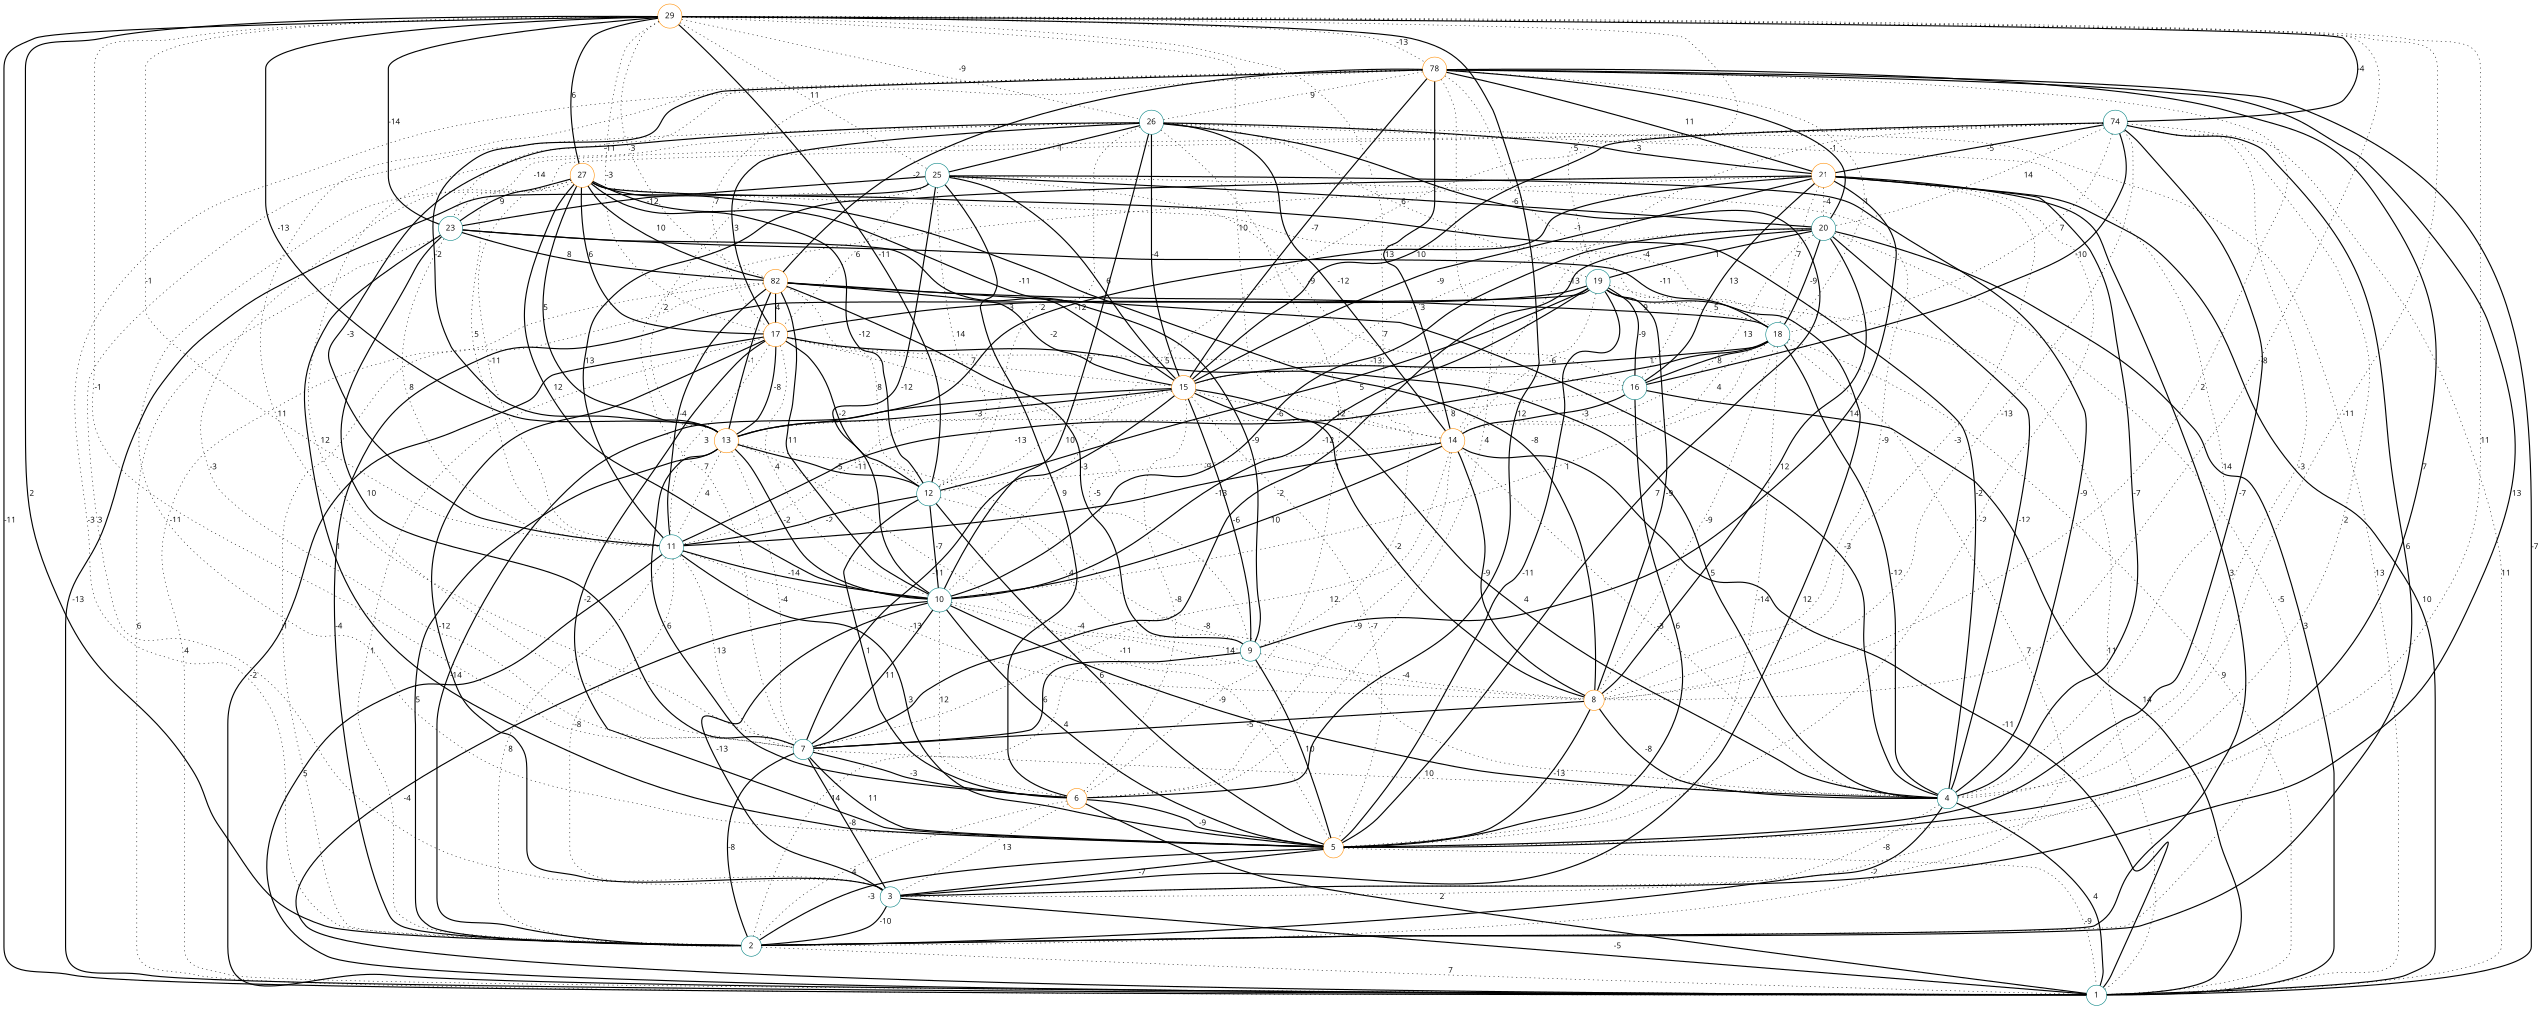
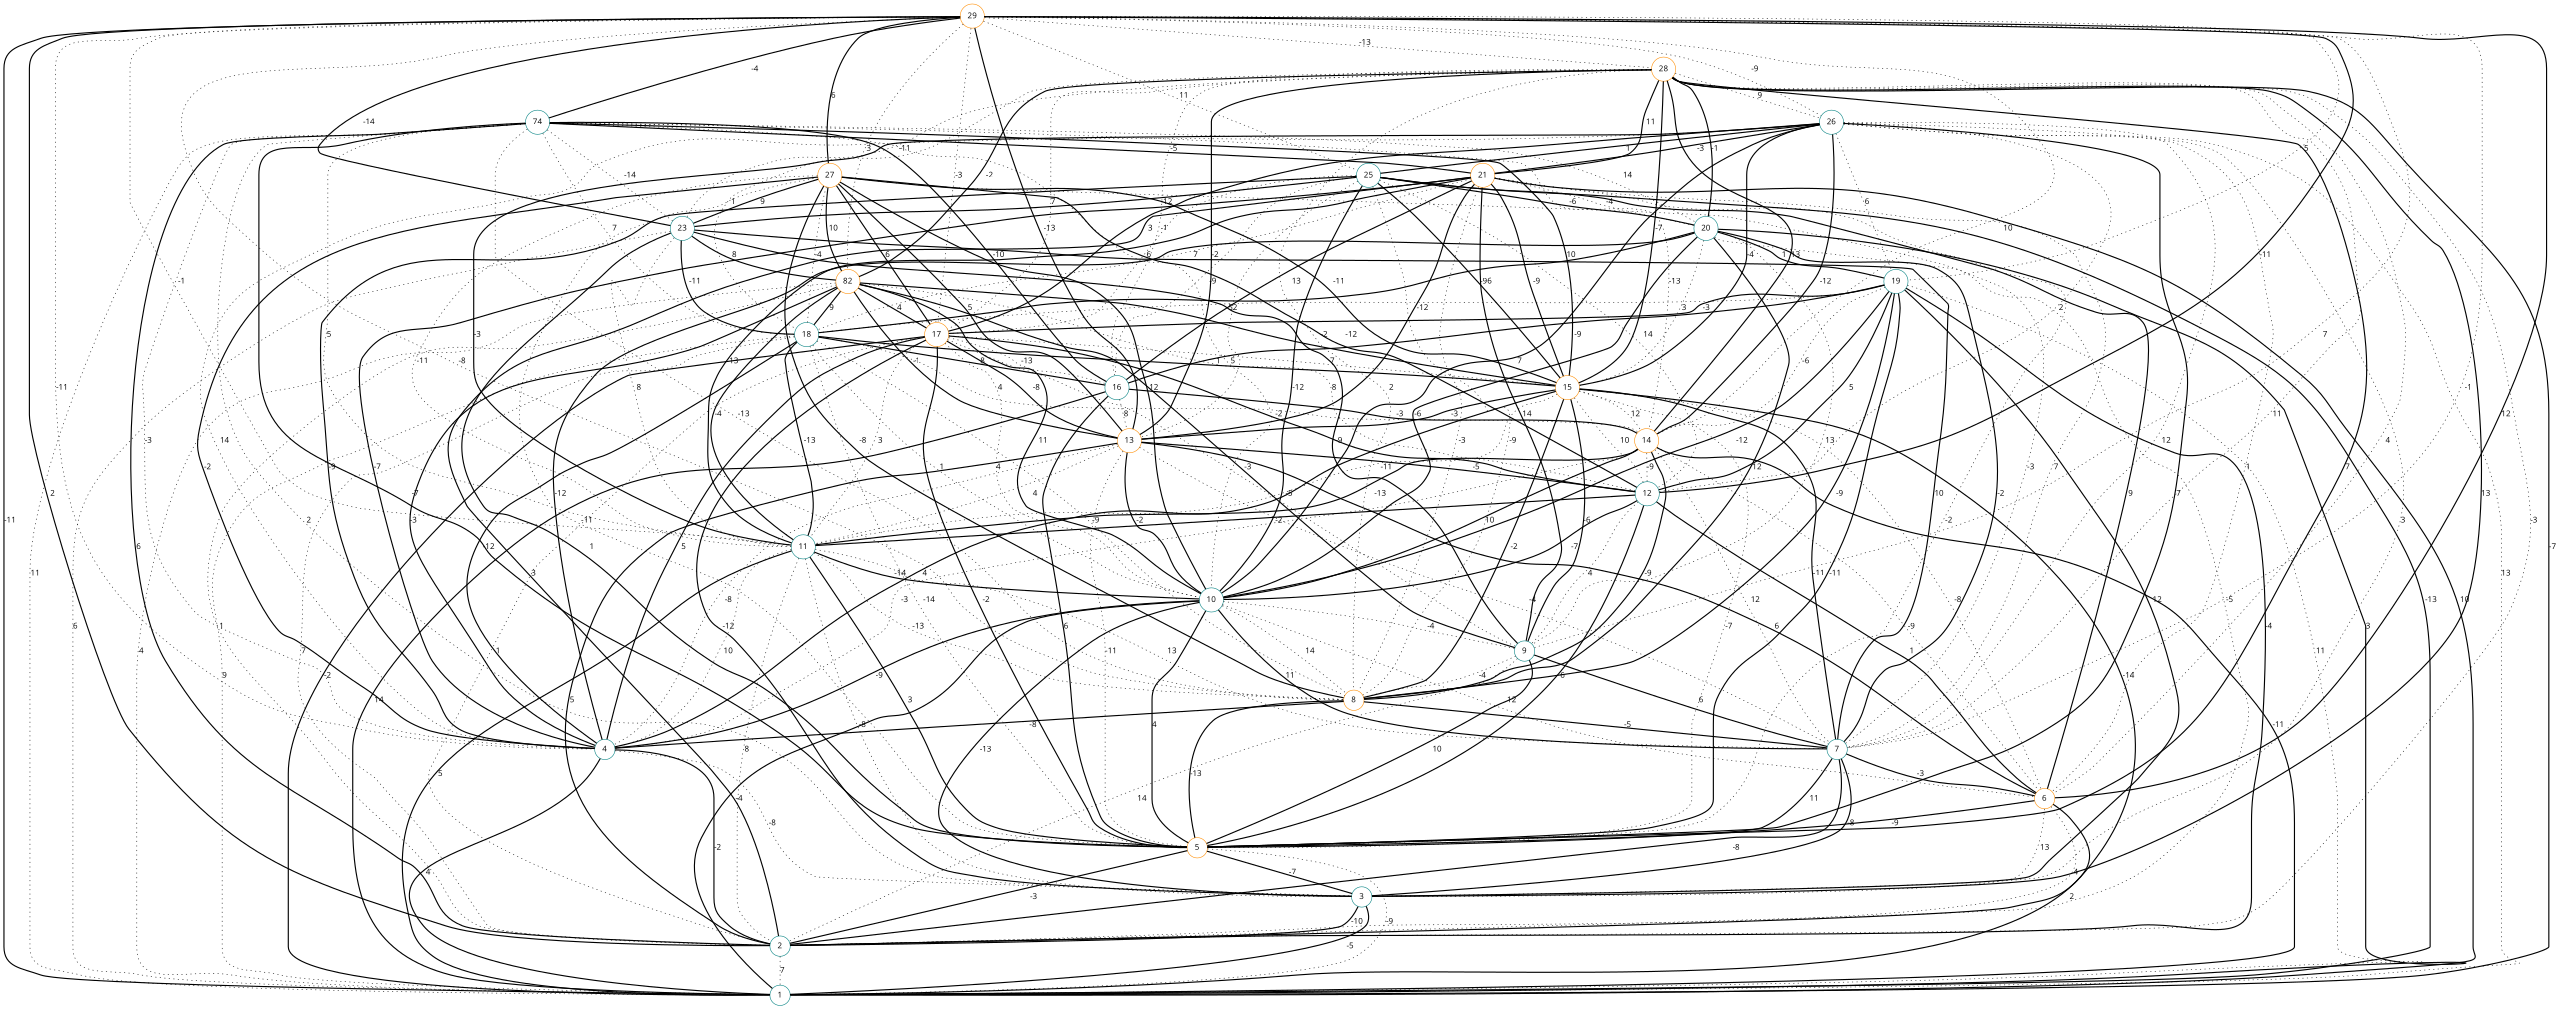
  graph {
    fontname="Open Sans"
    node [color=teal fontname="Open Sans" shape=circle]
    edge [fontname="Open Sans" style=bold]
    29 [color=darkorange]
    1
    2
    4
    5 [color=darkorange]
    6 [color=darkorange]
    7
    8 [color=darkorange]
    9
    11
    12
    13 [color=darkorange]
    14 [color=darkorange]
    17 [color=darkorange]
    19
    n16 [color=darkorange label=82]
    23
    n18 [label=74]
    25
    26
    27 [color=darkorange]
-   28 [color=darkorange label=78]
+   28 [color=darkorange]
    3
    10
    15 [color=darkorange]
    16
    18
    20
    21 [color=darkorange]
    29 -- 1 [label=-11]
    29 -- 2 [label=2]
    29 -- 4 [label=-11 style=dotted]
-   29 -- 5 [label=11 style=dotted]
    29 -- 6 [label=12]
    29 -- 7 [label=-1 style=dotted]
    29 -- 8 [label=-8 style=dotted]
    29 -- 9 [label=7 style=dotted]
    29 -- 11 [label=-1 style=dotted]
    29 -- 12 [label=-11]
    29 -- 13 [label=-13]
    29 -- 14 [label=10 style=dotted]
    29 -- 17 [label=-3 style=dotted]
    29 -- 19 [label=5 style=dotted]
    29 -- n16 [label=3 style=dotted]
    29 -- 23 [label=-14]
    29 -- n18 [label=-4]
    29 -- 25 [label=11 style=dotted]
    29 -- 26 [label=-9 style=dotted]
    29 -- 27 [label=6]
    29 -- 28 [label=-13 style=dotted]
    2 -- 1 [label=7 style=dotted]
    4 -- 1 [label=4]
    4 -- 2 [label=-2]
    4 -- 3 [label=-8 style=dotted]
    5 -- 1 [label=-9 style=dotted]
    5 -- 2 [label=-3]
    5 -- 3 [label=-7]
    6 -- 1 [label=2]
    6 -- 2 [label=4 style=dotted]
    6 -- 5 [label=-9]
    6 -- 3 [label=13 style=dotted]
    7 -- 2 [label=-8]
-   7 -- 4 [label=10 style=dotted]
+   11 -- 4 [label=10 style=dotted]
    7 -- 5 [label=11]
    7 -- 6 [label=-3]
    7 -- 3 [label=-8]
    8 -- 4 [label=-8]
    8 -- 5 [label=-13]
    8 -- 7 [label=-5]
    9 -- 2 [label=14 style=dotted]
    9 -- 5 [label=10]
    9 -- 7 [label=6]
    9 -- 8 [label=-4 style=dotted]
    11 -- 1 [label=5]
    11 -- 2 [label=8 style=dotted]
    11 -- 5 [label=3]
    11 -- 7 [label=13 style=dotted]
    11 -- 8 [label=-13 style=dotted]
    11 -- 3 [label=-8 style=dotted]
    11 -- 10 [label=-14]
    12 -- 5 [label=6]
    12 -- 6 [label=1]
    12 -- 9 [label=4 style=dotted]
    12 -- 11 [label=-2]
    12 -- 10 [label=-7]
    13 -- 2 [label=5]
    13 -- 4 [label=-8 style=dotted]
    13 -- 5 [label=-11 style=dotted]
    13 -- 6 [label=6]
    13 -- 7 [label=-4 style=dotted]
    13 -- 11 [label=4 style=dotted]
    13 -- 12 [label=-5]
    13 -- 10 [label=-2]
    14 -- 1 [label=-11]
    14 -- 4 [label=-3 style=dotted]
    14 -- 6 [label=-9 style=dotted]
    14 -- 7 [label=12 style=dotted]
    14 -- 8 [label=-9]
    14 -- 11 [label=-13]
    14 -- 12 [label=-9 style=dotted]
    14 -- 10 [label=10]
    17 -- 1 [label=-2]
    17 -- 2 [label=1 style=dotted]
    17 -- 4 [label=5]
    17 -- 5 [label=-2]
    17 -- 9 [label=-5 style=dotted]
    17 -- 11 [label=3 style=dotted]
    17 -- 12 [label=-2]
    17 -- 13 [label=-8]
    17 -- 3 [label=-12]
    17 -- 10 [label=4 style=dotted]
    17 -- 15 [label=7 style=dotted]
    17 -- 16 [label=-13 style=dotted]
    19 -- 1 [label=11 style=dotted]
    19 -- 2 [label=-4]
    19 -- 5 [label=-11]
    19 -- 8 [label=-9]
    19 -- 12 [label=5]
    19 -- 14 [label=-6 style=dotted]
    19 -- 17 [label=-3]
    19 -- 3 [label=12]
    19 -- 10 [label=-12]
    19 -- 16 [label=-9]
    19 -- 18 [label=5 style=dotted]
    n16 -- 1 [label=4 style=dotted]
    n16 -- 2 [label=1 style=dotted]
    n16 -- 4 [label=-3]
    n16 -- 9 [label=-3]
    n16 -- 11 [label=-4]
    n16 -- 12 [label=8 style=dotted]
    n16 -- 13 [label=-1]
    n16 -- 17 [label=4]
    n16 -- 10 [label=11]
    n16 -- 15 [label=-2]
    n16 -- 18 [label=9]
    23 -- 1 [label=6 style=dotted]
    23 -- 5 [label=1]
    23 -- 7 [label=10]
    23 -- 9 [label=-9]
    23 -- 11 [label=8 style=dotted]
    23 -- n16 [label=8]
    23 -- 18 [label=-11]
    n18 -- 1 [label=11 style=dotted]
    n18 -- 2 [label=6]
    n18 -- 4 [label=-3 style=dotted]
    n18 -- 5 [label=-7]
    n18 -- 8 [label=-13 style=dotted]
    n18 -- 11 [label=5 style=dotted]
    n18 -- 14 [label=-13 style=dotted]
    n18 -- 23 [label=-14 style=dotted]
    n18 -- 3 [label=2 style=dotted]
    n18 -- 10 [label=5 style=dotted]
    n18 -- 15 [label=10]
    n18 -- 16 [label=-10]
    n18 -- 18 [label=7 style=dotted]
    n18 -- 20 [label=14 style=dotted]
    n18 -- 21 [label=-5]
    25 -- 1 [label=-13]
    25 -- 4 [label=-9]
    25 -- 6 [label=9]
    25 -- 8 [label=-9 style=dotted]
    25 -- 12 [label=14 style=dotted]
    25 -- 13 [label=2 style=dotted]
    25 -- 17 [label=6 style=dotted]
    25 -- 23 [label=-12]
    25 -- 10 [label=-12]
    25 -- 15 [label=6]
    25 -- 16 [label=-9 style=dotted]
    25 -- 20 [label=-6]
    26 -- 1 [label=13 style=dotted]
    26 -- 4 [label=14 style=dotted]
    26 -- 5 [label=7]
    26 -- 6 [label=1 style=dotted]
    26 -- 7 [label=12 style=dotted]
    26 -- 11 [label=-3]
    26 -- 12 [label=2 style=dotted]
    26 -- 14 [label=-12]
    26 -- 17 [label=3]
    26 -- 19 [label=6 style=dotted]
    26 -- 25 [label=1]
    26 -- 3 [label=3 style=dotted]
    26 -- 10 [label=7]
    26 -- 15 [label=-4]
    26 -- 21 [label=-3]
    27 -- 4 [label=-2]
    27 -- 5 [label=-11 style=dotted]
    27 -- 7 [label=-3 style=dotted]
    27 -- 8 [label=-8]
    27 -- 11 [label=-11 style=dotted]
    27 -- 12 [label=-12]
    27 -- 13 [label=5]
    27 -- 17 [label=6]
    27 -- n16 [label=10]
    27 -- 23 [label=9]
    27 -- 10 [label=12]
    27 -- 15 [label=-11]
    27 -- 18 [label=-4 style=dotted]
    28 -- 1 [label=-7]
    28 -- 2 [label=-3 style=dotted]
    28 -- 5 [label=7]
    28 -- 6 [label=4 style=dotted]
    28 -- 7 [label=11 style=dotted]
    28 -- 8 [label=2 style=dotted]
    28 -- 13 [label=-2]
    28 -- 14 [label=13]
    28 -- 17 [label=7 style=dotted]
    28 -- n16 [label=-2]
    28 -- 23 [label=-11 style=dotted]
    28 -- 26 [label=9 style=dotted]
    28 -- 3 [label=13]
    28 -- 15 [label=-7]
    28 -- 16 [label=-1 style=dotted]
    28 -- 18 [label=1 style=dotted]
    28 -- 20 [label=-1]
    28 -- 21 [label=11]
    3 -- 1 [label=-5]
    3 -- 2 [label=-10]
    10 -- 1 [label=-4]
    10 -- 4 [label=-9]
    10 -- 5 [label=4]
    10 -- 6 [label=12 style=dotted]
    10 -- 7 [label=11]
    10 -- 8 [label=14 style=dotted]
    10 -- 9 [label=-4 style=dotted]
    10 -- 3 [label=-13]
    15 -- 2 [label=-14]
    15 -- 4 [label=4]
    15 -- 5 [label=-7 style=dotted]
    15 -- 6 [label=-8 style=dotted]
    15 -- 7 [label=-11]
    15 -- 8 [label=-2]
    15 -- 9 [label=-6]
    15 -- 11 [label=-11 style=dotted]
    15 -- 12 [label=10 style=dotted]
    15 -- 13 [label=-3]
    15 -- 14 [label=12 style=dotted]
    16 -- 1 [label=14]
    16 -- 5 [label=6]
    16 -- 13 [label=8 style=dotted]
    16 -- 14 [label=-3]
    18 -- 1 [label=9 style=dotted]
    18 -- 2 [label=7 style=dotted]
    18 -- 4 [label=-12]
    18 -- 5 [label=-14 style=dotted]
    18 -- 8 [label=-9 style=dotted]
    18 -- 11 [label=-13]
    18 -- 14 [label=4 style=dotted]
    18 -- 10 [label=1 style=dotted]
    18 -- 15 [label=1]
    18 -- 16 [label=8]
    20 -- 1 [label=3]
    20 -- 2 [label=-5 style=dotted]
    20 -- 4 [label=-12]
    20 -- 7 [label=-2]
    20 -- 8 [label=12]
-   20 -- 14 [label=13 style=dotted]
+   20 -- 9 [label=13 style=dotted]
    20 -- 19 [label=1]
    20 -- 10 [label=-6]
    20 -- 15 [label=3 style=dotted]
    20 -- 18 [label=-9]
    21 -- 1 [label=10]
    21 -- 2 [label=3]
    21 -- 4 [label=-7]
    21 -- 5 [label=-2 style=dotted]
    21 -- 7 [label=7 style=dotted]
    21 -- 8 [label=-3 style=dotted]
    21 -- 9 [label=14]
    21 -- 11 [label=13]
    21 -- 13 [label=-12]
    21 -- 15 [label=-9]
    21 -- 16 [label=13]
    21 -- 18 [label=7 style=dotted]
    21 -- 20 [label=-4 style=dotted]
  }
